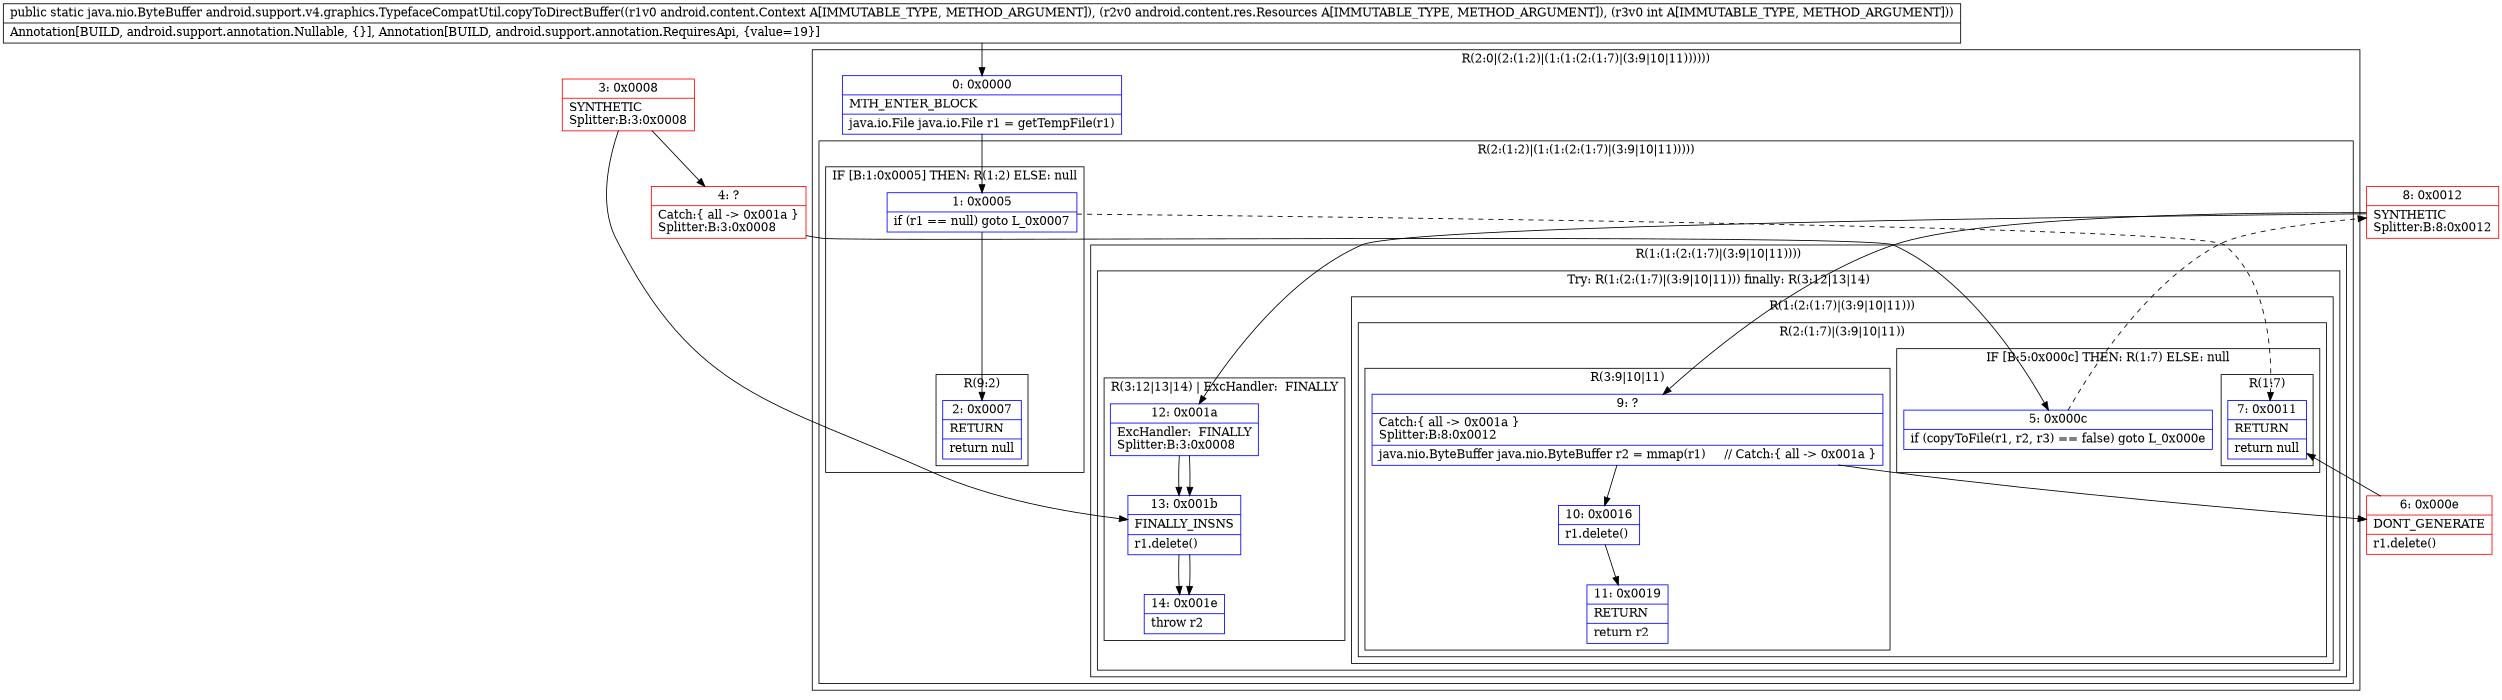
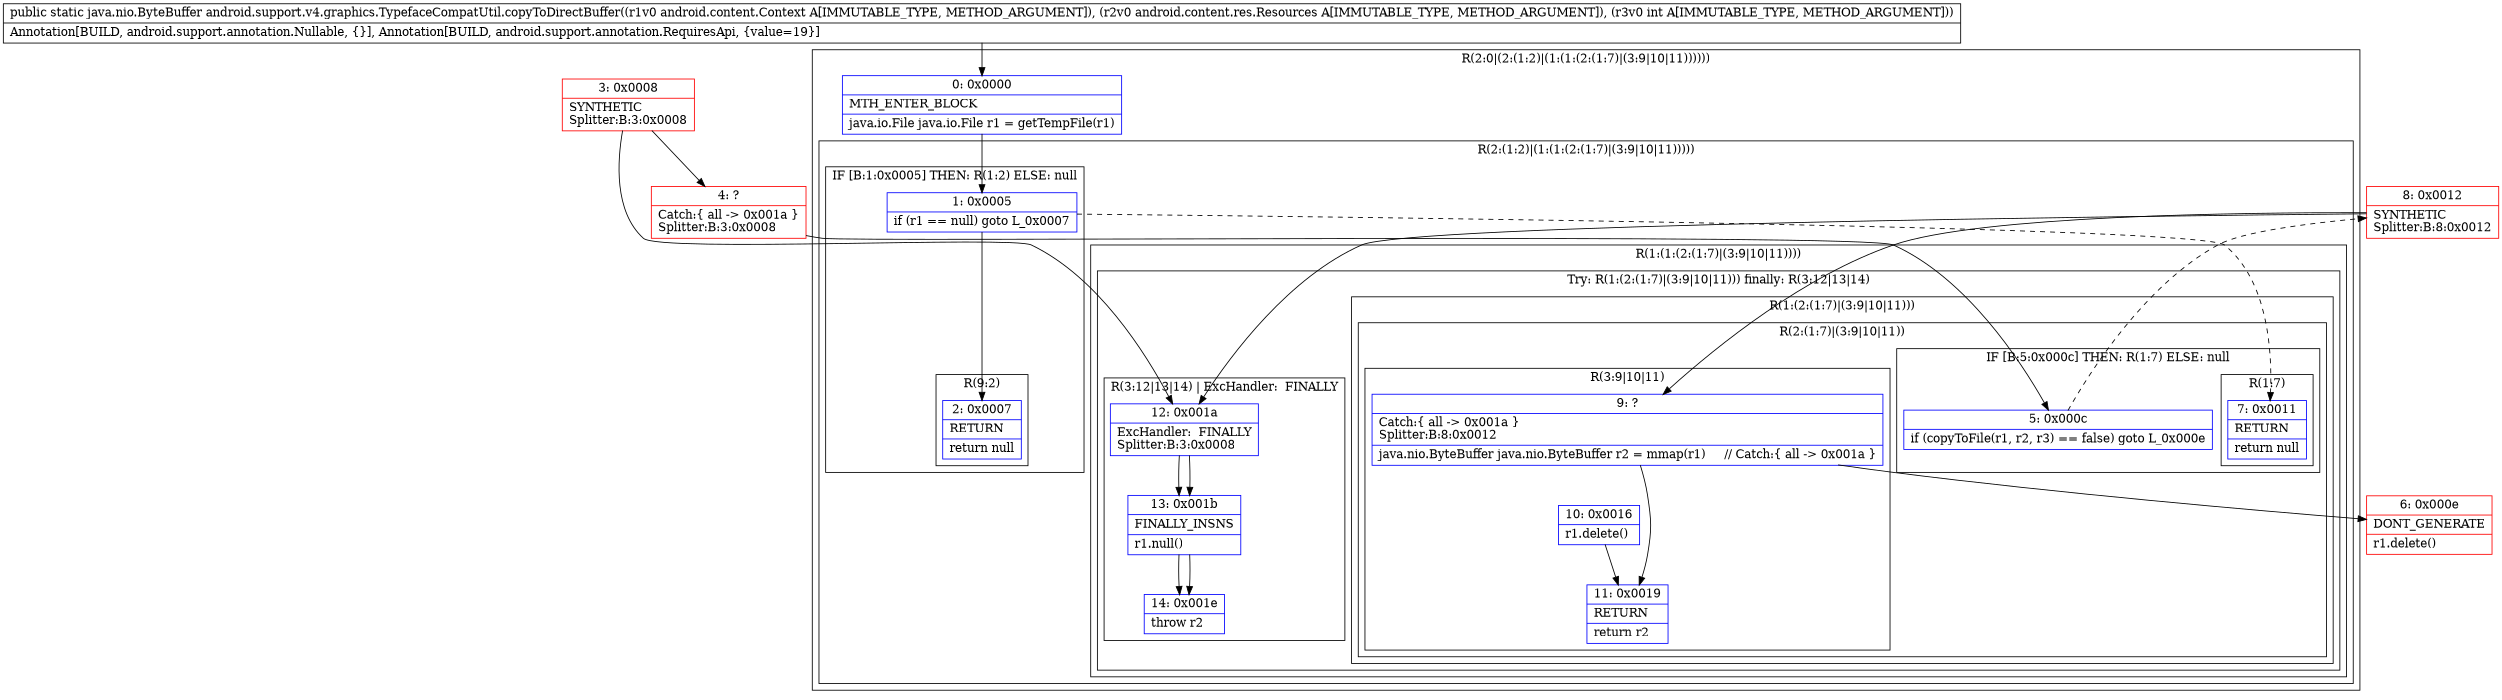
  digraph {
    node [color=blue shape=record]
    n1 [label="{2\:\ 0x0007|RETURN\l|return null\l}"]
    n2 [label="{1\:\ 0x0005|if (r1 == null) goto L_0x0007\l}"]
    n3 [label="{7\:\ 0x0011|RETURN\l|return null\l}"]
    n4 [label="{5\:\ 0x000c|if (copyToFile(r1, r2, r3) == false) goto L_0x000e\l}"]
    n5 [label="{9\:\ ?|Catch:\{ all \-\> 0x001a \}\lSplitter:B:8:0x0012\l|java.nio.ByteBuffer java.nio.ByteBuffer r2 = mmap(r1)     \/\/ Catch:\{ all \-\> 0x001a \}\l}"]
    n6 [label="{10\:\ 0x0016|r1.delete()\l}"]
    n7 [label="{11\:\ 0x0019|RETURN\l|return r2\l}"]
    n8 [label="{12\:\ 0x001a|ExcHandler:  FINALLY\lSplitter:B:3:0x0008\l}"]
-   n9 [label="{13\:\ 0x001b|FINALLY_INSNS\l|r1.delete()\l}"]
+   n9 [label="{13\:\ 0x001b|FINALLY_INSNS\l|r1.null()\l}"]
    n10 [label="{14\:\ 0x001e|throw r2\l}"]
    n11 [label="{0\:\ 0x0000|MTH_ENTER_BLOCK\l|java.io.File java.io.File r1 = getTempFile(r1)\l}"]
    n12 [color=red label="{8\:\ 0x0012|SYNTHETIC\lSplitter:B:8:0x0012\l}"]
    n13 [color=red label="{6\:\ 0x000e|DONT_GENERATE\l|r1.delete()\l}"]
    n14 [color=red label="{3\:\ 0x0008|SYNTHETIC\lSplitter:B:3:0x0008\l}"]
    n15 [color=red label="{4\:\ ?|Catch:\{ all \-\> 0x001a \}\lSplitter:B:3:0x0008\l}"]
    n16 [label="{public static java.nio.ByteBuffer android.support.v4.graphics.TypefaceCompatUtil.copyToDirectBuffer((r1v0 android.content.Context A[IMMUTABLE_TYPE, METHOD_ARGUMENT]), (r2v0 android.content.res.Resources A[IMMUTABLE_TYPE, METHOD_ARGUMENT]), (r3v0 int A[IMMUTABLE_TYPE, METHOD_ARGUMENT]))  | Annotation[BUILD, android.support.annotation.Nullable, \{\}], Annotation[BUILD, android.support.annotation.RequiresApi, \{value=19\}]\l}" color=""]
    subgraph cluster_1 {
      label="R(2:0|(2:(1:2)|(1:(1:(2:(1:7)|(3:9|10|11))))))"
      n11
      subgraph cluster_2 {
        label="R(2:(1:2)|(1:(1:(2:(1:7)|(3:9|10|11)))))"
        subgraph cluster_3 {
          label="IF [B:1:0x0005] THEN: R(1:2) ELSE: null"
          n2
          subgraph cluster_4 {
            label="R(9:2)"
            n1
          }
        }
        subgraph cluster_5 {
          label="R(1:(1:(2:(1:7)|(3:9|10|11))))"
          subgraph cluster_6 {
            label="Try: R(1:(2:(1:7)|(3:9|10|11))) finally: R(3:12|13|14)"
            subgraph cluster_7 {
              label="R(1:(2:(1:7)|(3:9|10|11)))"
              subgraph cluster_8 {
                label="R(2:(1:7)|(3:9|10|11))"
                subgraph cluster_9 {
                  label="IF [B:5:0x000c] THEN: R(1:7) ELSE: null"
                  n4
                  subgraph cluster_10 {
                    label="R(1:7)"
                    n3
                  }
                }
                subgraph cluster_11 {
                  label="R(3:9|10|11)"
                  n5
                  n6
                  n7
                }
              }
            }
            subgraph cluster_12 {
              label="R(3:12|13|14) | ExcHandler:  FINALLY\l"
              n8
              n9
              n10
            }
          }
        }
      }
    }
    subgraph cluster_13 {
      label="R(3:12|13|14) | ExcHandler:  FINALLY\l"
    }
    n2 -> n1
    n2 -> n3 [style=dashed]
    n4 -> n12 [style=dashed]
-   n5 -> n6
+   n5 -> n7
    n5 -> n13
    n6 -> n7
    n8 -> n9
    n8 -> n9
    n9 -> n10
    n9 -> n10
    n11 -> n2
    n12 -> n5
    n12 -> n8
-   n13 -> n3
-   n14 -> n9
+   n14 -> n8
    n14 -> n15
    n15 -> n4
    n16 -> n11
  }
